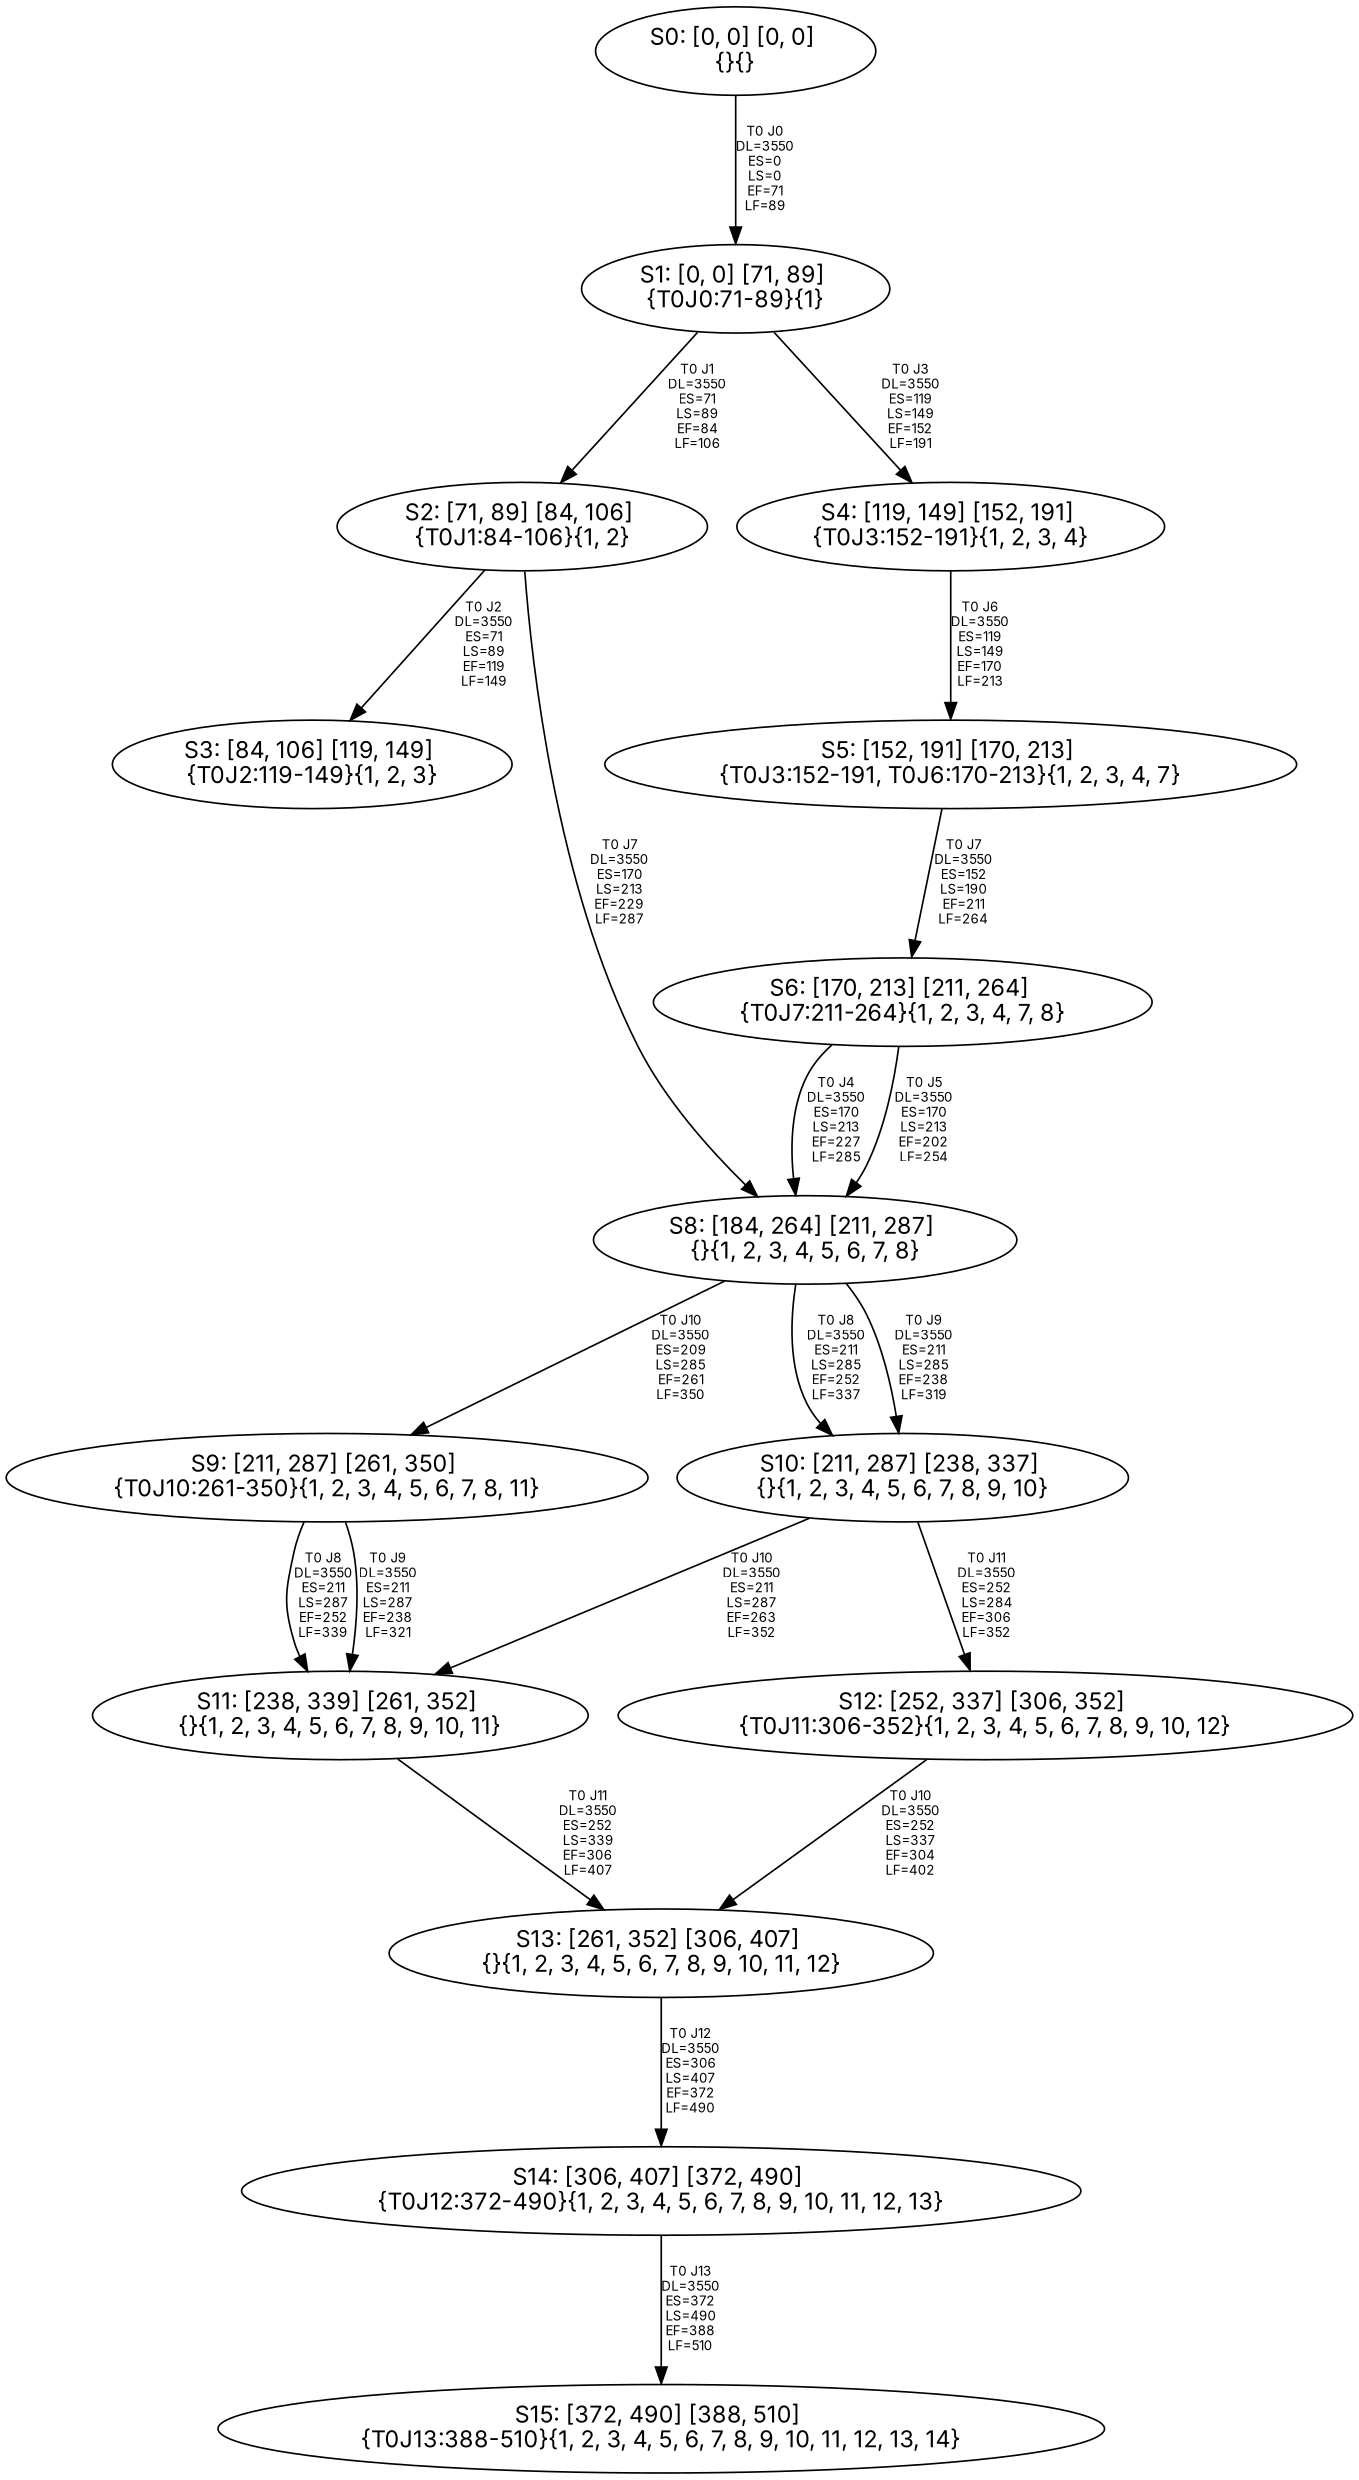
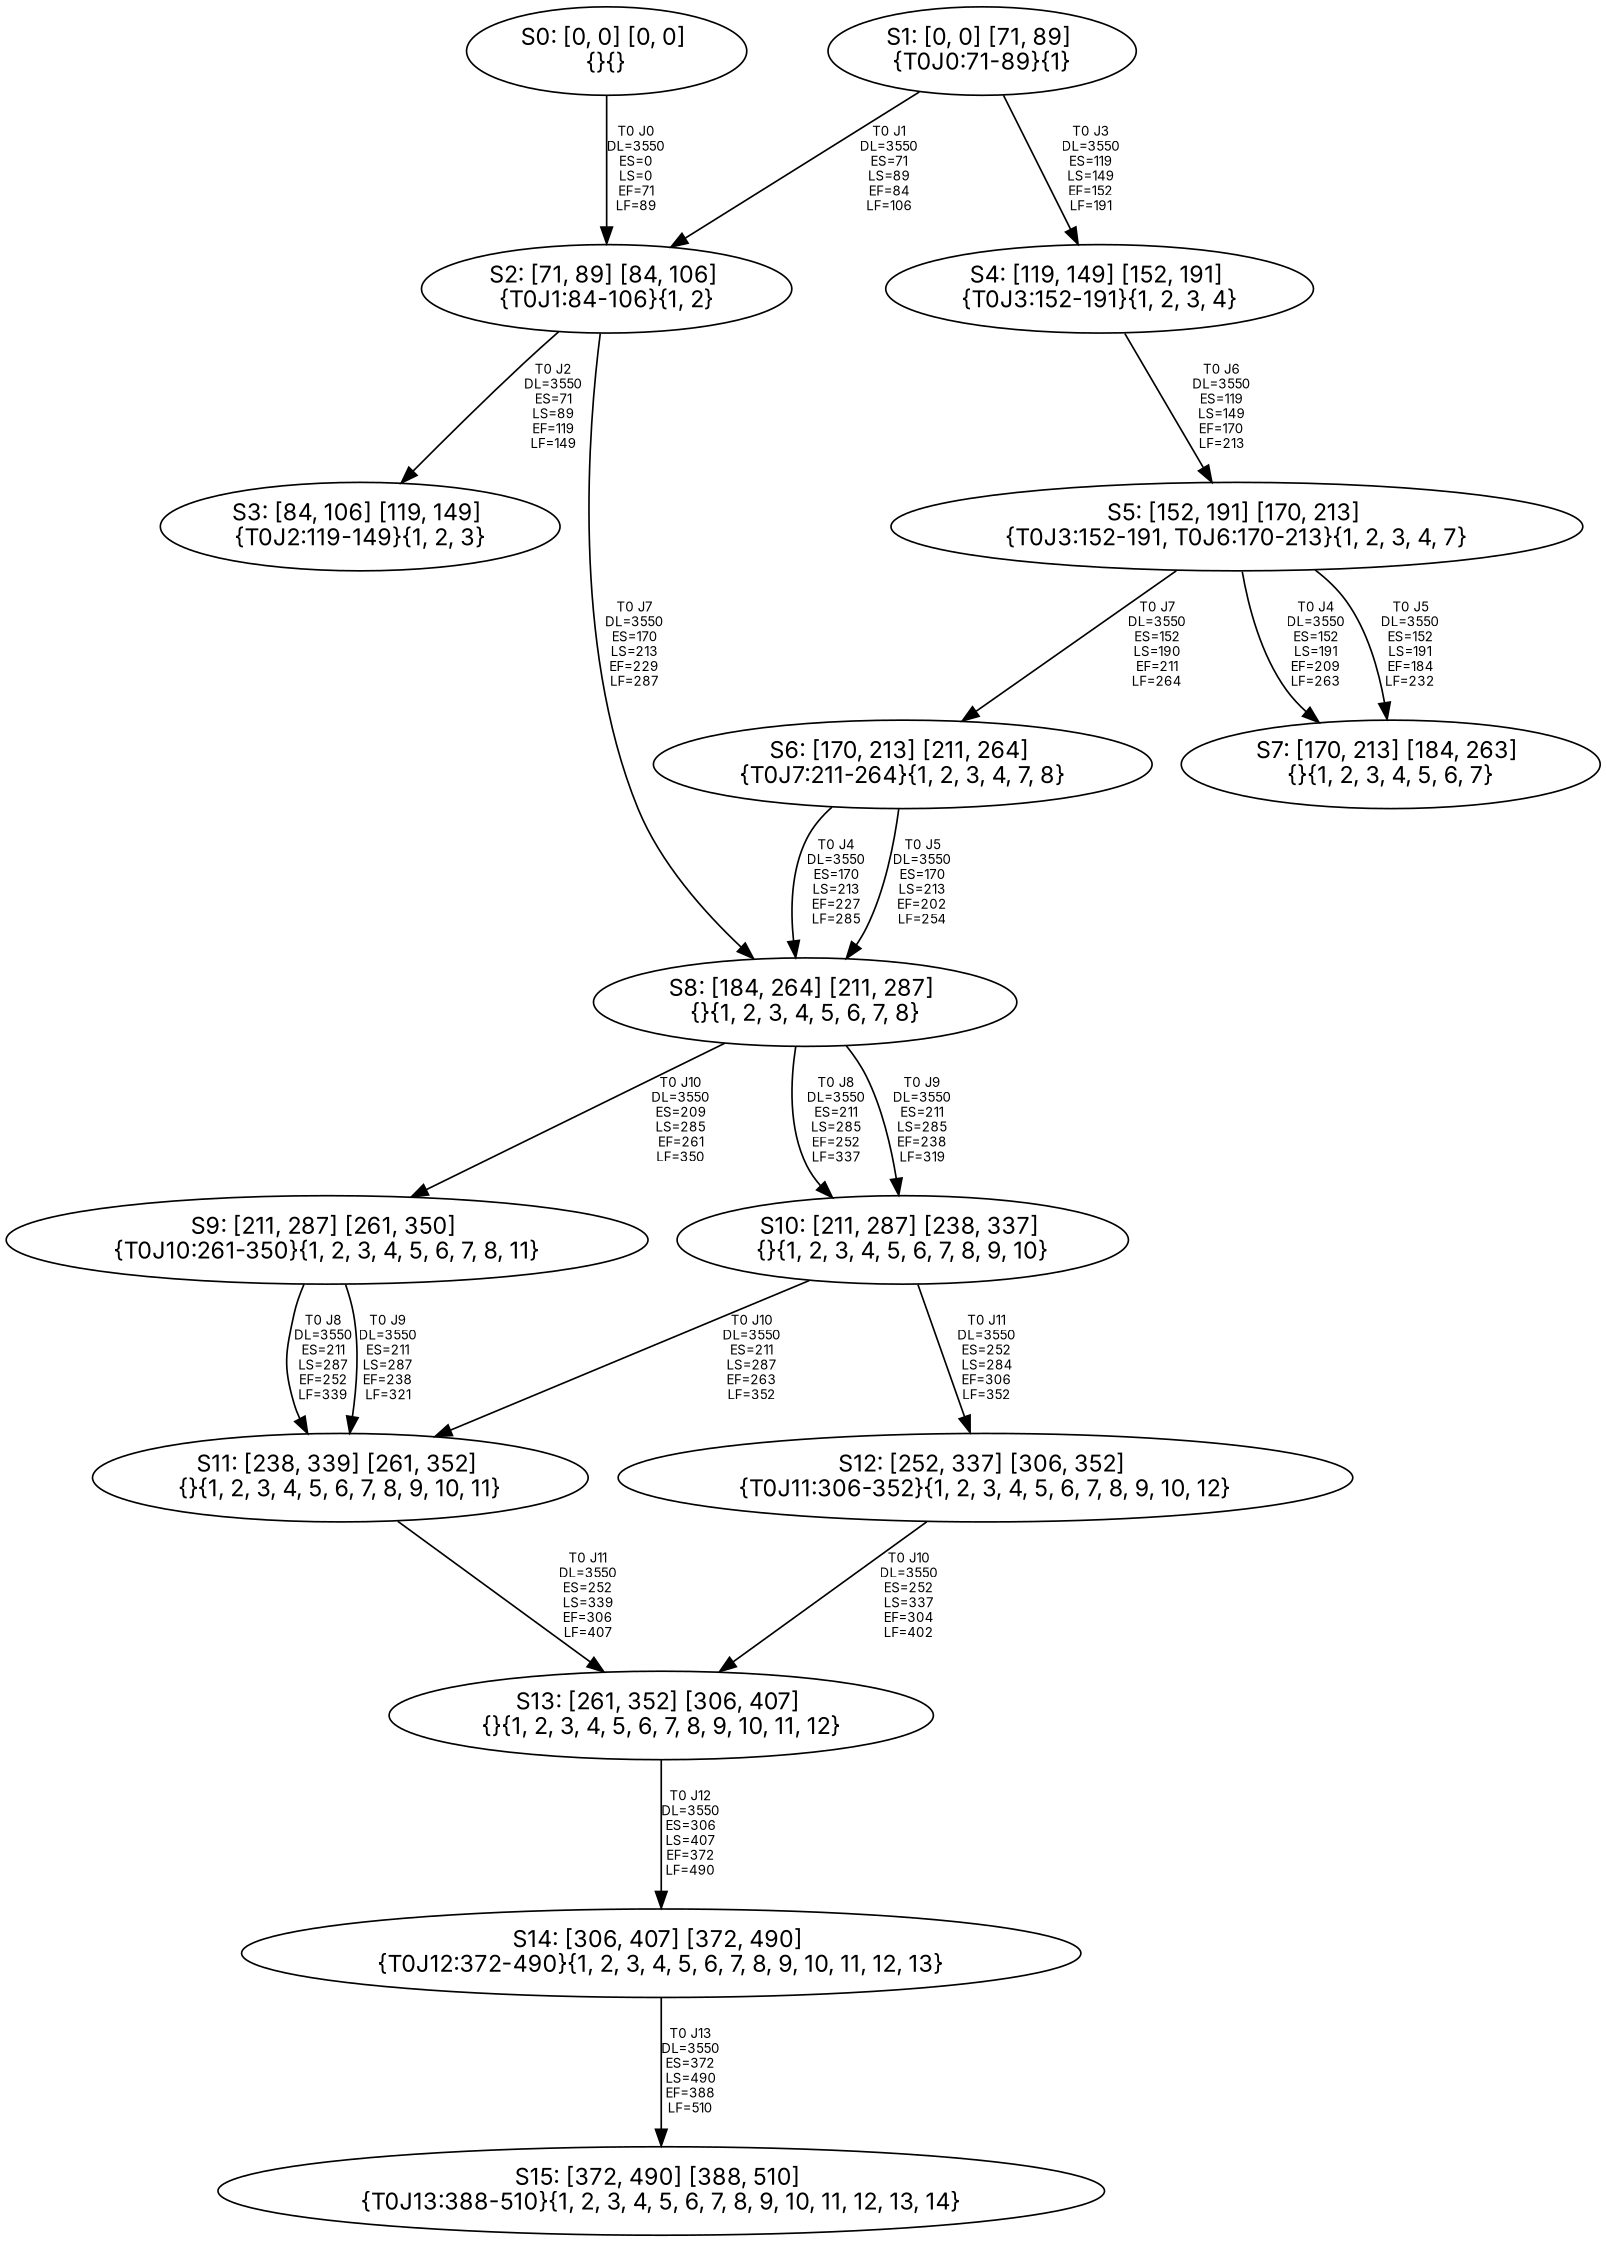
  digraph {
    fontname=Inter
    node [fontname=Inter]
    edge [fontname=Inter fontsize=8]
    n1 [label="S0: [0, 0] [0, 0] \n{}{}"]
    n2 [label="S1: [0, 0] [71, 89] \n{T0J0:71-89}{1}"]
    n3 [label="S2: [71, 89] [84, 106] \n{T0J1:84-106}{1, 2}"]
    n4 [label="S4: [119, 149] [152, 191] \n{T0J3:152-191}{1, 2, 3, 4}"]
    n5 [label="S3: [84, 106] [119, 149] \n{T0J2:119-149}{1, 2, 3}"]
    n6 [label="S8: [184, 264] [211, 287] \n{}{1, 2, 3, 4, 5, 6, 7, 8}"]
    n7 [label="S5: [152, 191] [170, 213] \n{T0J3:152-191, T0J6:170-213}{1, 2, 3, 4, 7}"]
    n8 [label="S6: [170, 213] [211, 264] \n{T0J7:211-264}{1, 2, 3, 4, 7, 8}"]
+   n9 [label="S7: [170, 213] [184, 263] \n{}{1, 2, 3, 4, 5, 6, 7}"]
    n10 [label="S9: [211, 287] [261, 350] \n{T0J10:261-350}{1, 2, 3, 4, 5, 6, 7, 8, 11}"]
    n11 [label="S10: [211, 287] [238, 337] \n{}{1, 2, 3, 4, 5, 6, 7, 8, 9, 10}"]
    n12 [label="S11: [238, 339] [261, 352] \n{}{1, 2, 3, 4, 5, 6, 7, 8, 9, 10, 11}"]
    n13 [label="S12: [252, 337] [306, 352] \n{T0J11:306-352}{1, 2, 3, 4, 5, 6, 7, 8, 9, 10, 12}"]
    n14 [label="S13: [261, 352] [306, 407] \n{}{1, 2, 3, 4, 5, 6, 7, 8, 9, 10, 11, 12}"]
    n15 [label="S14: [306, 407] [372, 490] \n{T0J12:372-490}{1, 2, 3, 4, 5, 6, 7, 8, 9, 10, 11, 12, 13}"]
    n16 [label="S15: [372, 490] [388, 510] \n{T0J13:388-510}{1, 2, 3, 4, 5, 6, 7, 8, 9, 10, 11, 12, 13, 14}"]
-   n1 -> n2 [label="T0 J0\nDL=3550\nES=0\nLS=0\nEF=71\nLF=89"]
+   n1 -> n3 [label="T0 J0\nDL=3550\nES=0\nLS=0\nEF=71\nLF=89"]
    n2 -> n3 [label="T0 J1\nDL=3550\nES=71\nLS=89\nEF=84\nLF=106"]
    n2 -> n4 [label="T0 J3\nDL=3550\nES=119\nLS=149\nEF=152\nLF=191"]
    n3 -> n5 [label="T0 J2\nDL=3550\nES=71\nLS=89\nEF=119\nLF=149"]
    n3 -> n6 [label="T0 J7\nDL=3550\nES=170\nLS=213\nEF=229\nLF=287"]
    n4 -> n7 [label="T0 J6\nDL=3550\nES=119\nLS=149\nEF=170\nLF=213"]
    n6 -> n10 [label="T0 J10\nDL=3550\nES=209\nLS=285\nEF=261\nLF=350"]
    n6 -> n11 [label="T0 J8\nDL=3550\nES=211\nLS=285\nEF=252\nLF=337"]
    n6 -> n11 [label="T0 J9\nDL=3550\nES=211\nLS=285\nEF=238\nLF=319"]
    n7 -> n8 [label="T0 J7\nDL=3550\nES=152\nLS=190\nEF=211\nLF=264"]
+   n7 -> n9 [label="T0 J4\nDL=3550\nES=152\nLS=191\nEF=209\nLF=263"]
+   n7 -> n9 [label="T0 J5\nDL=3550\nES=152\nLS=191\nEF=184\nLF=232"]
    n8 -> n6 [label="T0 J4\nDL=3550\nES=170\nLS=213\nEF=227\nLF=285"]
    n8 -> n6 [label="T0 J5\nDL=3550\nES=170\nLS=213\nEF=202\nLF=254"]
    n10 -> n12 [label="T0 J8\nDL=3550\nES=211\nLS=287\nEF=252\nLF=339"]
    n10 -> n12 [label="T0 J9\nDL=3550\nES=211\nLS=287\nEF=238\nLF=321"]
    n11 -> n12 [label="T0 J10\nDL=3550\nES=211\nLS=287\nEF=263\nLF=352"]
    n11 -> n13 [label="T0 J11\nDL=3550\nES=252\nLS=284\nEF=306\nLF=352"]
    n12 -> n14 [label="T0 J11\nDL=3550\nES=252\nLS=339\nEF=306\nLF=407"]
    n13 -> n14 [label="T0 J10\nDL=3550\nES=252\nLS=337\nEF=304\nLF=402"]
    n14 -> n15 [label="T0 J12\nDL=3550\nES=306\nLS=407\nEF=372\nLF=490"]
    n15 -> n16 [label="T0 J13\nDL=3550\nES=372\nLS=490\nEF=388\nLF=510"]
  }
